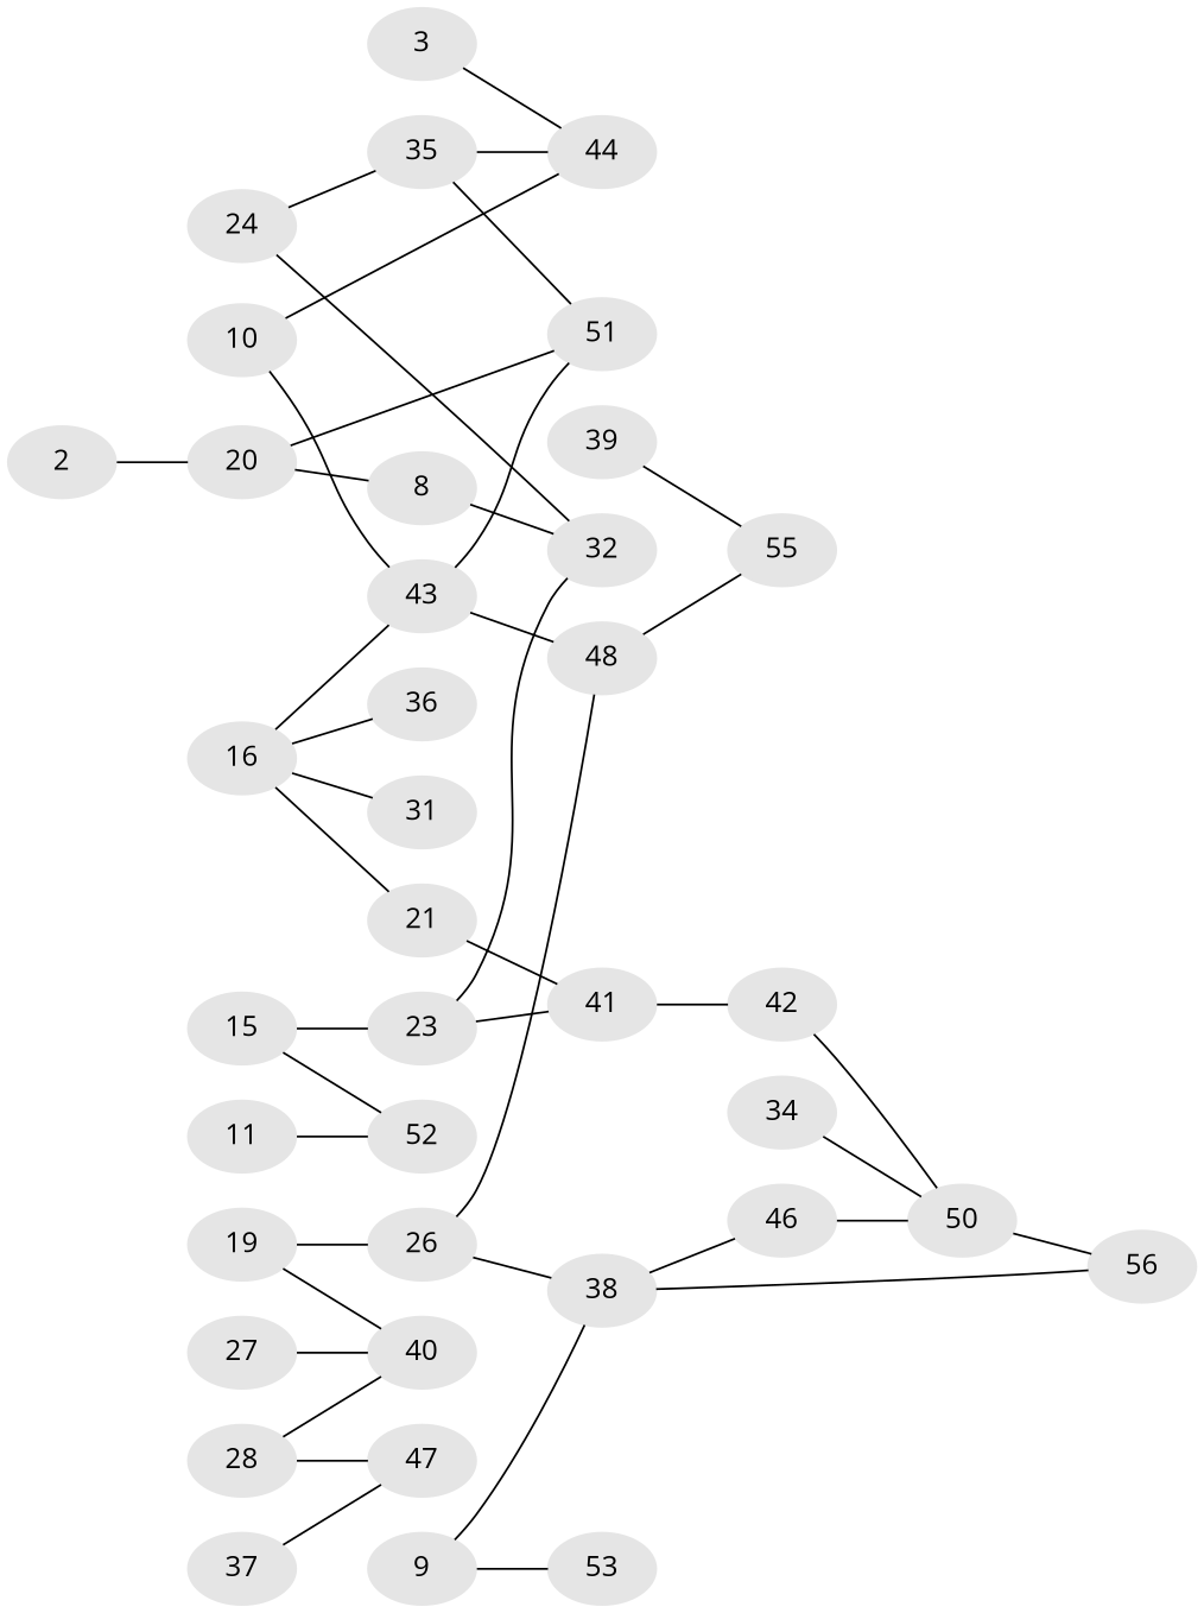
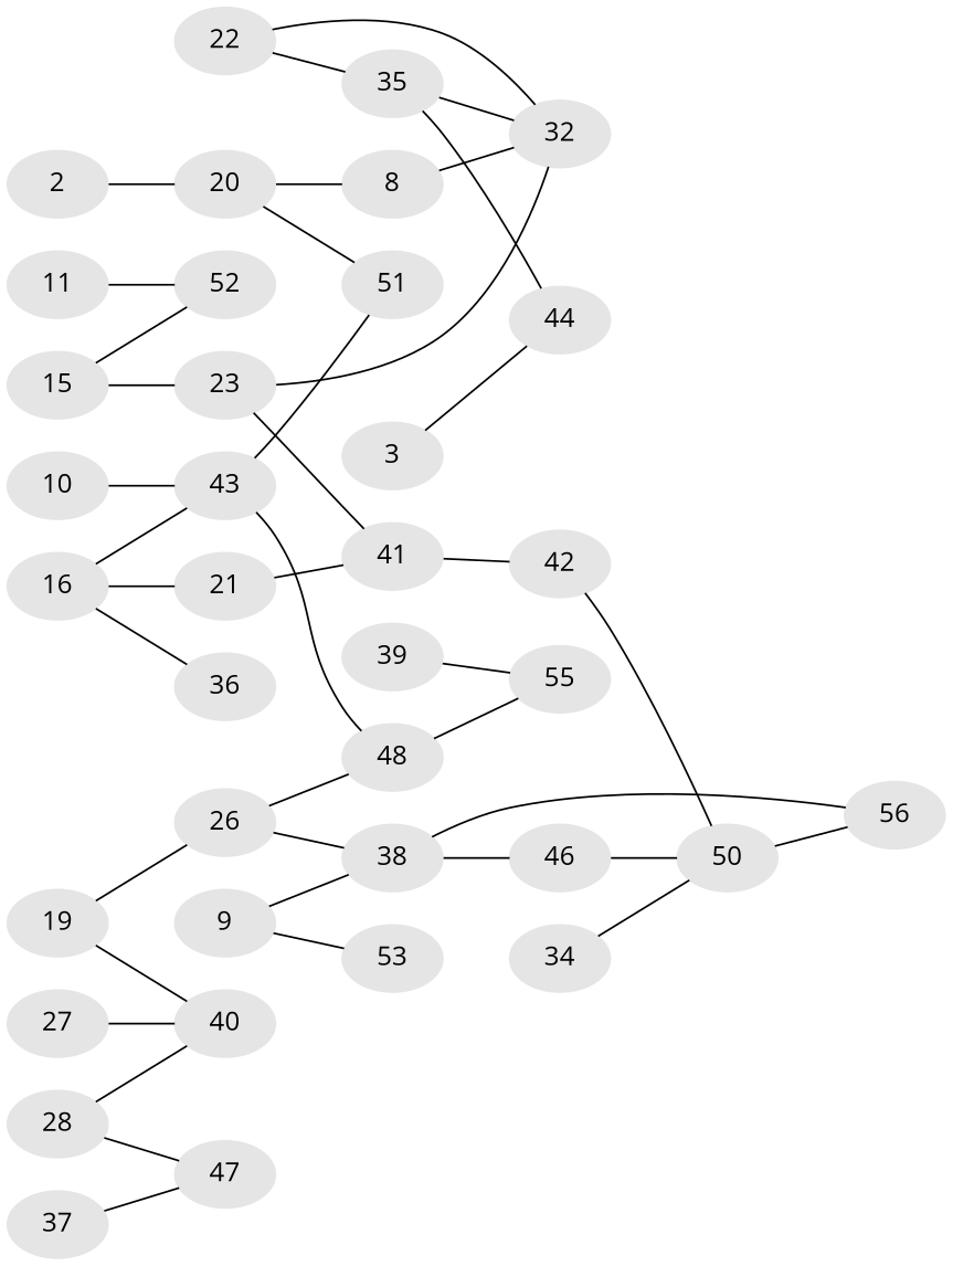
  graph {
    fontname="Open Sans"
    rankdir=LR
    node [color=gray90 fontname="Open Sans" style=filled]
    edge [fontname="Open Sans" weight=1.0]
    2
    20
    19
    26
    40
    8
    51
    3
    44
    39
    55
    46
    50
    32
    9
    38
    n17 [label=53]
    56
    10
    43
    48
    11
    52
    15
    23
    41
    16
    21
-   31
    36
-   24
+   24 [label=22]
    35
    42
    27
    28
    47
    34
    37
    2 -- 20
    20 -- 8
    20 -- 51
    19 -- 26
    19 -- 40 [weight=2.0]
    26 -- 38
    26 -- 48
    8 -- 32
    3 -- 44
    39 -- 55
    46 -- 50 [weight=2.0]
    50 -- 56
    9 -- 38
    9 -- n17
    38 -- 46
    38 -- 56
-   10 -- 44
    10 -- 43
    43 -- 51
    43 -- 48
    48 -- 55
    11 -- 52
    15 -- 52
    15 -- 23
    23 -- 32
    23 -- 41
    41 -- 42
    16 -- 43
    16 -- 21
-   16 -- 31
    16 -- 36
    21 -- 41
    24 -- 32
    24 -- 35
-   35 -- 51
+   35 -- 32
    35 -- 44
    42 -- 50
    27 -- 40
    28 -- 40
    28 -- 47
    34 -- 50
    37 -- 47
  }
